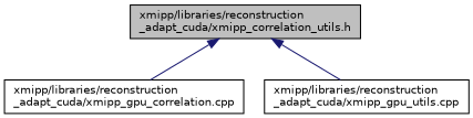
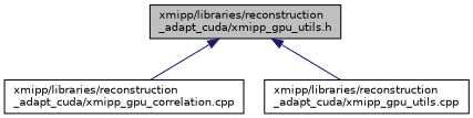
  digraph {
    node [color=black fillcolor=white fontname=Helvetica fontsize=10 shape=record style=filled]
    edge [color=midnightblue dir=back fontname=Helvetica fontsize=10 labelfontname=Helvetica labelfontsize=10 style=solid]
-   n1 [fillcolor=grey75 fontcolor=black height=0.2 label="xmipp/libraries/reconstruction\l_adapt_cuda/xmipp_correlation_utils.h" width=0.4]
+   n1 [fillcolor=grey75 fontcolor=black height=0.2 label="xmipp/libraries/reconstruction\l_adapt_cuda/xmipp_gpu_utils.h" width=0.4]
    n2 [height=0.2 label="xmipp/libraries/reconstruction\l_adapt_cuda/xmipp_gpu_correlation.cpp" width=0.4]
    n3 [height=0.2 label="xmipp/libraries/reconstruction\l_adapt_cuda/xmipp_gpu_utils.cpp" width=0.4]
    n1 -> n2
    n1 -> n3
  }
